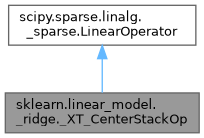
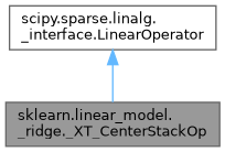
  digraph {
    node [color=gray40 fontname=Helvetica fontsize=10 shape=box style=filled]
    n1 [fillcolor=grey60 fontcolor=black height=0.2 label="sklearn.linear_model.\l_ridge._XT_CenterStackOp" width=0.4]
-   n2 [fillcolor=white height=0.2 label="scipy.sparse.linalg.\l_sparse.LinearOperator" width=0.4]
+   n2 [fillcolor=white height=0.2 label="scipy.sparse.linalg.\l_interface.LinearOperator" width=0.4]
    n2 -> n1 [color=steelblue1 dir=back fontname=Helvetica fontsize=10 labelfontname=Helvetica labelfontsize=10 style=solid]
  }
